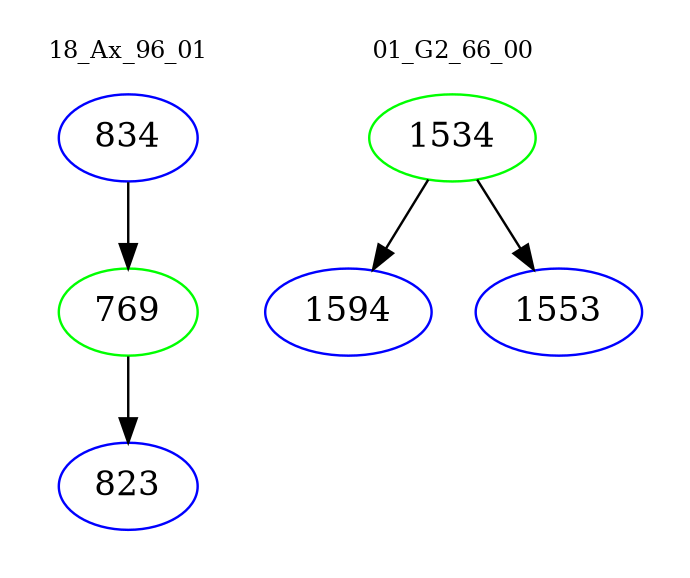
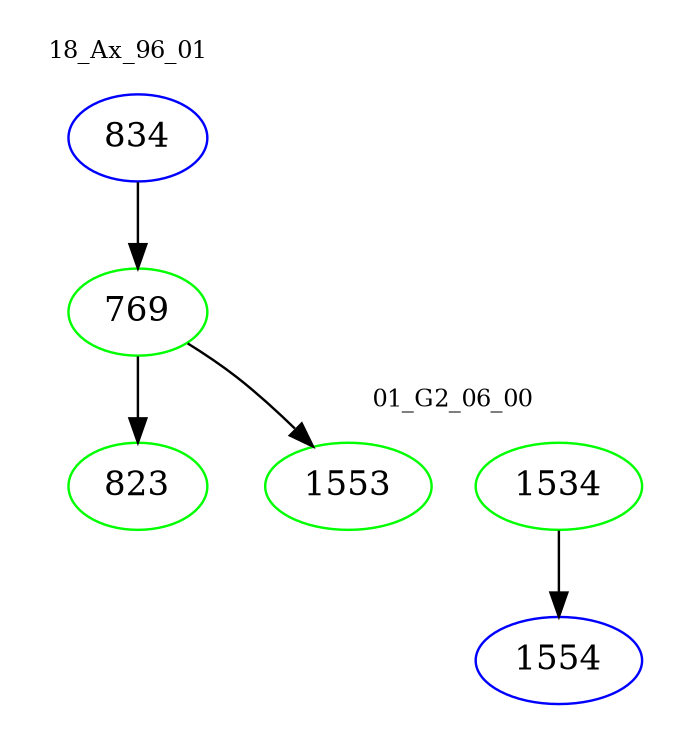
  digraph {
    node [color=blue]
    edge [color=black]
    n1 [label=834]
    n2 [color=green label=769]
-   n3 [label=823]
-   n4 [label=1594]
+   n3 [color=green label=823]
+   n4 [label=1554]
    n5 [color=green label=1534]
-   n6 [label=1553]
+   n6 [color=green label=1553]
    subgraph cluster_1 {
      color=white
      fontsize=10
      label="18_Ax_96_01"
      n1
      n2
      n3
    }
    subgraph cluster_2 {
      color=white
      fontsize=10
-     label="01_G2_66_00"
+     label="01_G2_06_00"
      n4
      n5
      n6
    }
    n1 -> n2
    n2 -> n3
    n5 -> n4
-   n5 -> n6
+   n2 -> n6
  }
